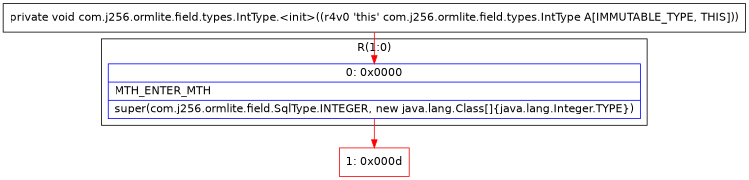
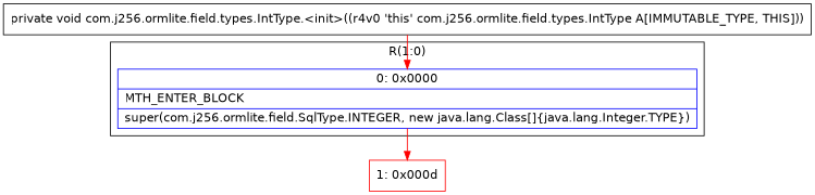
  digraph {
    fontname="DejaVu Sans"
    node [shape=record fontname="DejaVu Sans"]
    edge [color=red fontname="DejaVu Sans"]
-   n1 [color=blue label="{0\:\ 0x0000|MTH_ENTER_MTH\l|super(com.j256.ormlite.field.SqlType.INTEGER, new java.lang.Class[]\{java.lang.Integer.TYPE\})\l}"]
+   n1 [color=blue label="{0\:\ 0x0000|MTH_ENTER_BLOCK\l|super(com.j256.ormlite.field.SqlType.INTEGER, new java.lang.Class[]\{java.lang.Integer.TYPE\})\l}"]
    n2 [color=red label="{1\:\ 0x000d}"]
    n3 [label="{private void com.j256.ormlite.field.types.IntType.\<init\>((r4v0 'this' com.j256.ormlite.field.types.IntType A[IMMUTABLE_TYPE, THIS])) }"]
    subgraph cluster_1 {
      label="R(1:0)"
      n1
    }
    n1 -> n2
    n3 -> n1
  }
